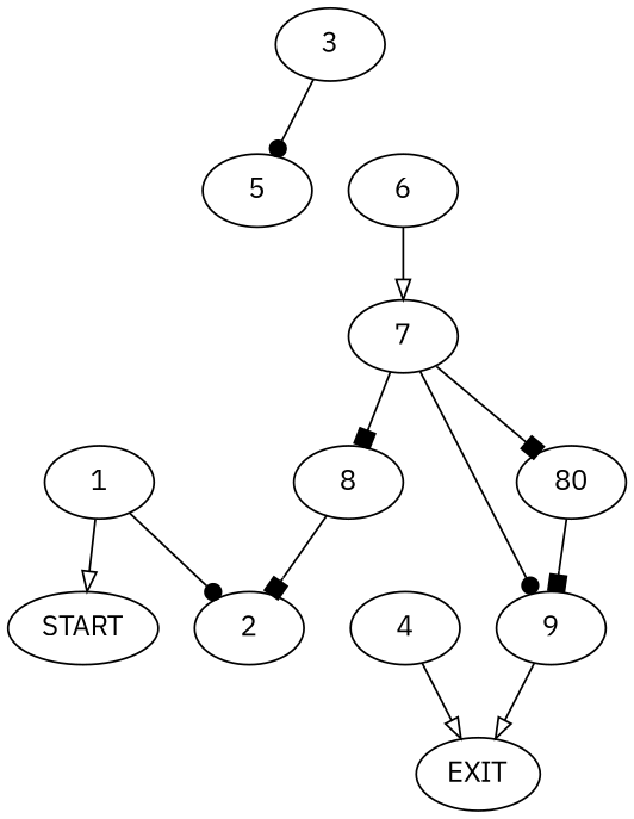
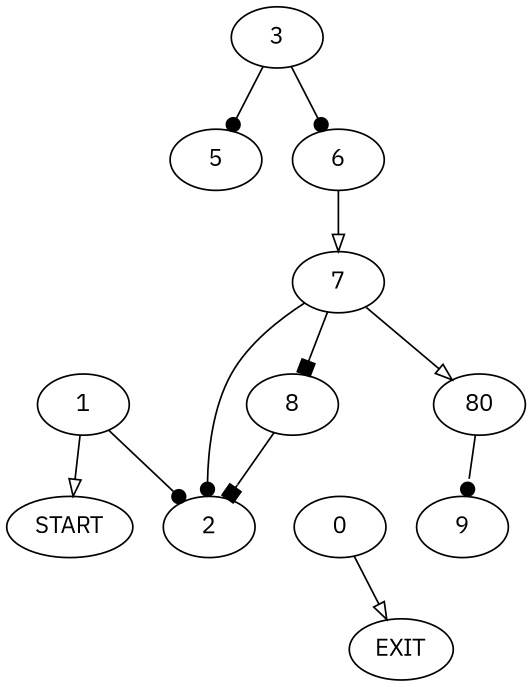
  digraph {
    fontname="IBM Plex Sans"
    node [fontname="IBM Plex Sans"]
    edge [arrowhead=onormal fontname="IBM Plex Sans"]
    n1 [label=START]
    1
    2
    n4 [label=EXIT]
    3
    5
    6
-   4
+   4 [label=0]
    7
    8
    9
    n12 [label=80]
    1 -> n1
    1 -> 2 [arrowhead=dot]
    3 -> 5 [arrowhead=dot]
+   3 -> 6 [arrowhead=dot]
    6 -> 7
    4 -> n4
    7 -> 8 [arrowhead=box]
-   7 -> 9 [arrowhead=dot]
-   7 -> n12 [arrowhead=box]
+   7 -> 2 [arrowhead=dot]
+   7 -> n12
    8 -> 2 [arrowhead=box]
-   9 -> n4
-   n12 -> 9 [arrowhead=box]
+   n12 -> 9 [arrowhead=dot]
  }
